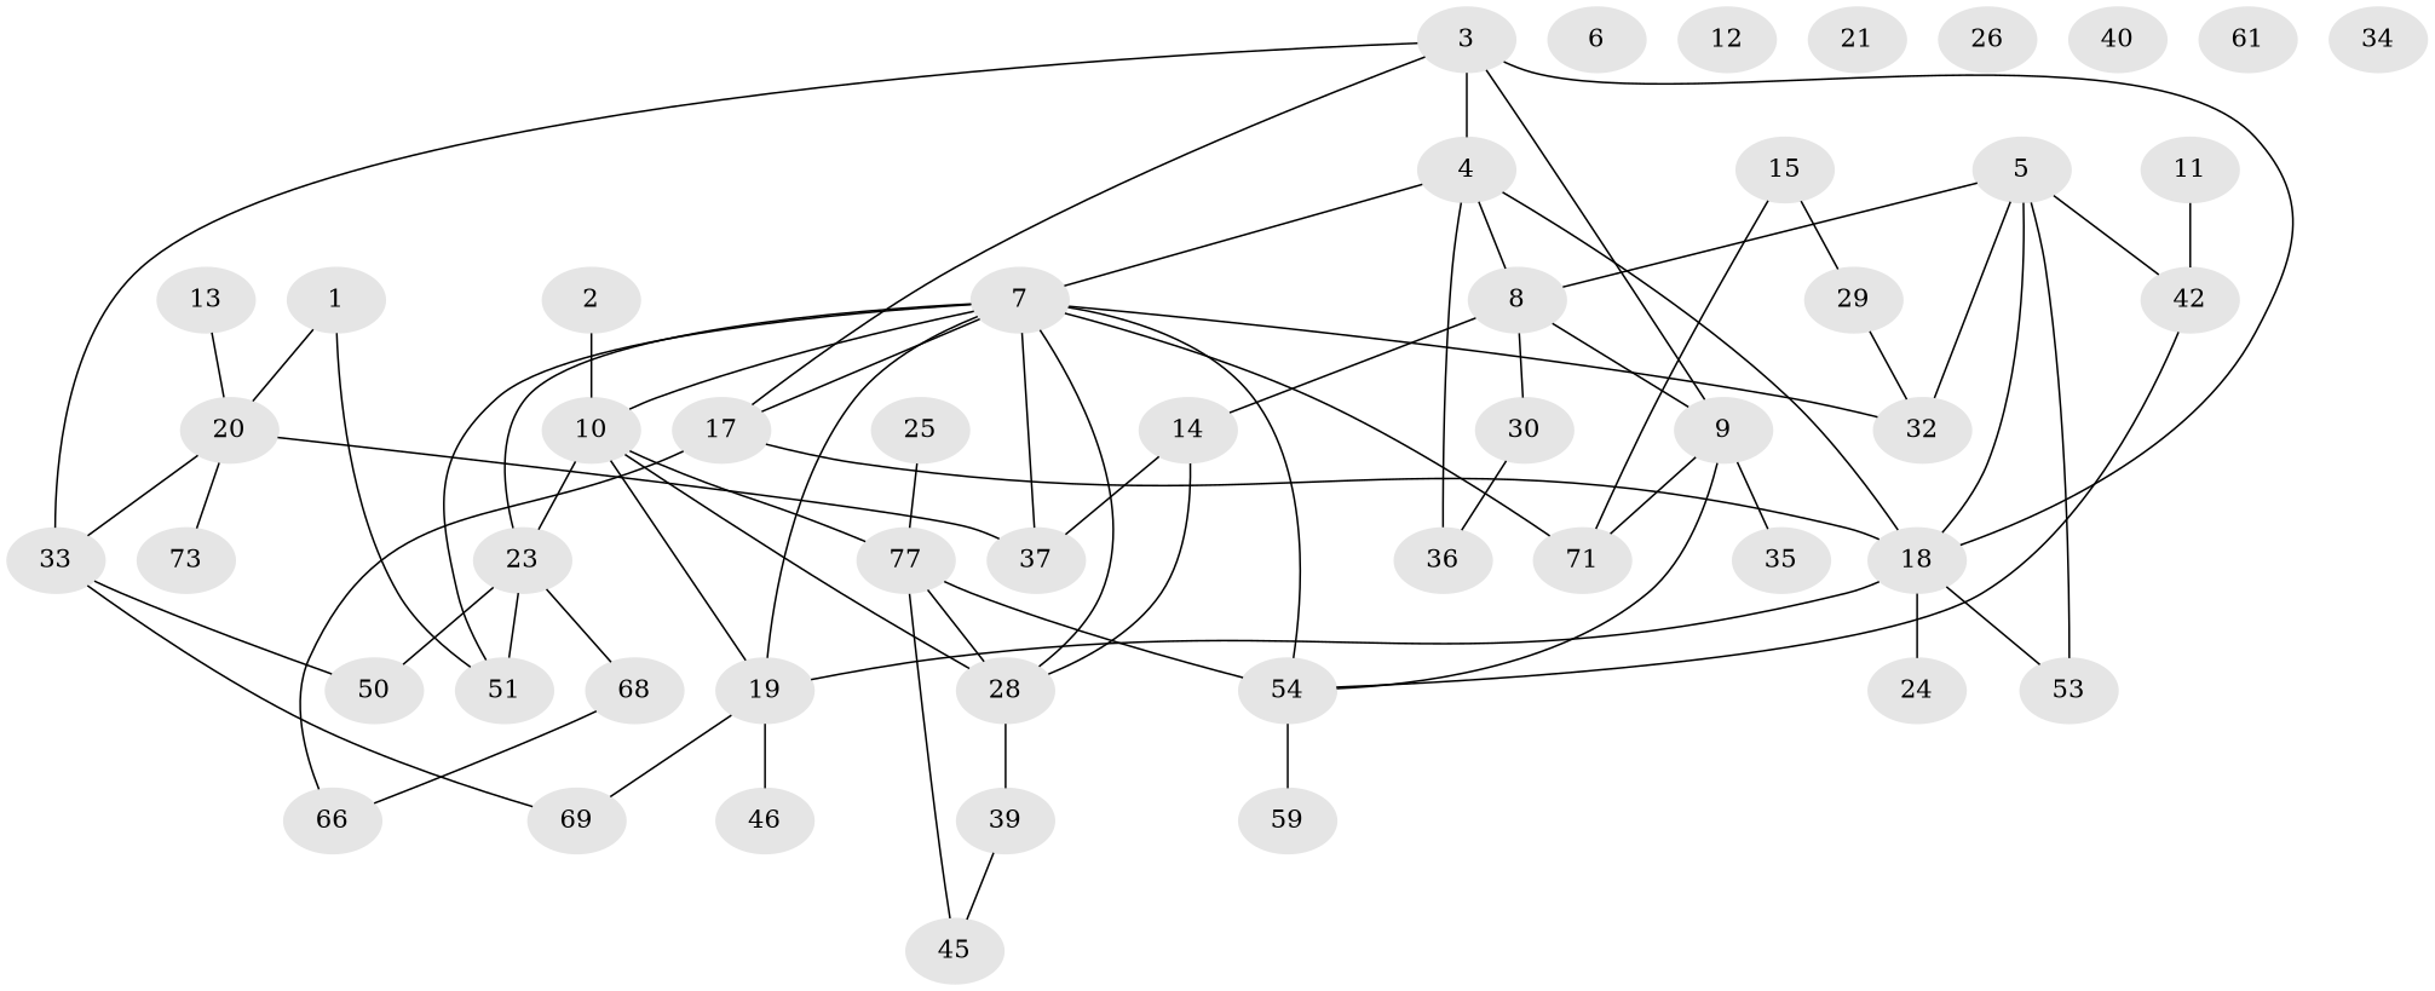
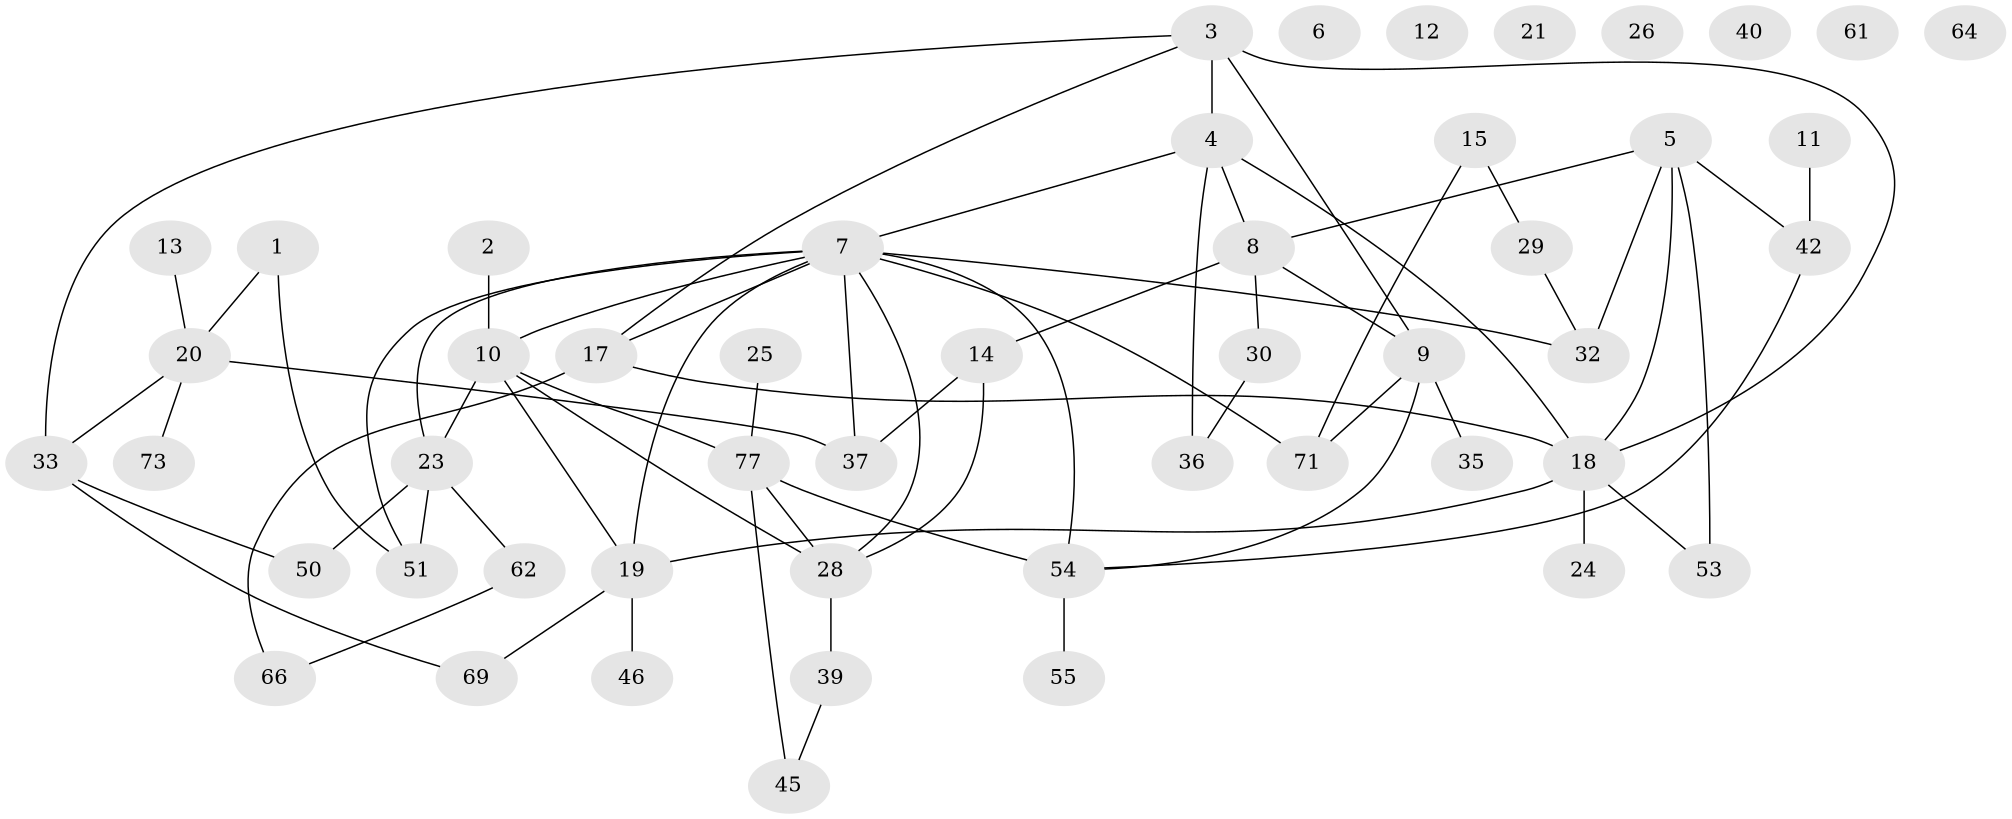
  graph {
    node [color=gray90 style=filled]
    1 [super="+34"]
    20 [super="+57"]
    51
    33 [super="+55"]
    37
    73
    10 [super="+31"]
    19 [super="+48"]
    23 [super="+38"]
    28 [super="+43"]
    n11 [label=77 super="+49"]
    2
    3 [super="+16"]
    4 [super="+56"]
    9 [super="+67"]
    17 [super="+63"]
    18 [super="+65"]
    7 [super="+47"]
    8 [super="+41"]
    36
    54 [super="+70"]
    71 [super="+72"]
    35
    66
    53
    24
    69
    50
    32 [super="+68"]
    14 [super="+58"]
    30
    5 [super="+44"]
    42
    6
    46 [super="+60"]
-   62 [label=68]
+   62
    39
-   59
+   59 [label=55]
    45
    11
    12
    13
    15
    29
    21
    25
    26
    40
    61
-   64 [label=34]
+   64
    1 -- 20 [weight=2]
    1 -- 51
    20 -- 33
    20 -- 37
    20 -- 73
    33 -- 69
    33 -- 50
    10 -- 19
    10 -- 23
    10 -- 28
    10 -- n11
    19 -- 69
    19 -- 46
    23 -- 51
    23 -- 50
    23 -- 62
    28 -- 39
    n11 -- 28
    n11 -- 54 [weight=2]
    n11 -- 45
    2 -- 10
    3 -- 33
    3 -- 4
    3 -- 9
    3 -- 17
    3 -- 18
    4 -- 18
    4 -- 7
    4 -- 8
    4 -- 36
    9 -- 54
    9 -- 71
    9 -- 35
    17 -- 18
    17 -- 66
    18 -- 19
    18 -- 53
    18 -- 24
    7 -- 51
    7 -- 37
    7 -- 10
    7 -- 19
    7 -- 23
    7 -- 28
    7 -- 17
    7 -- 54
    7 -- 71
    7 -- 32
    8 -- 9
    8 -- 14
    8 -- 30
    54 -- 59
    14 -- 37
    14 -- 28
    30 -- 36
    5 -- 18
    5 -- 8
    5 -- 53
    5 -- 32
    5 -- 42
    42 -- 54
    62 -- 66
    39 -- 45
    11 -- 42
    13 -- 20
    15 -- 71
    15 -- 29
    29 -- 32
    25 -- n11
  }
